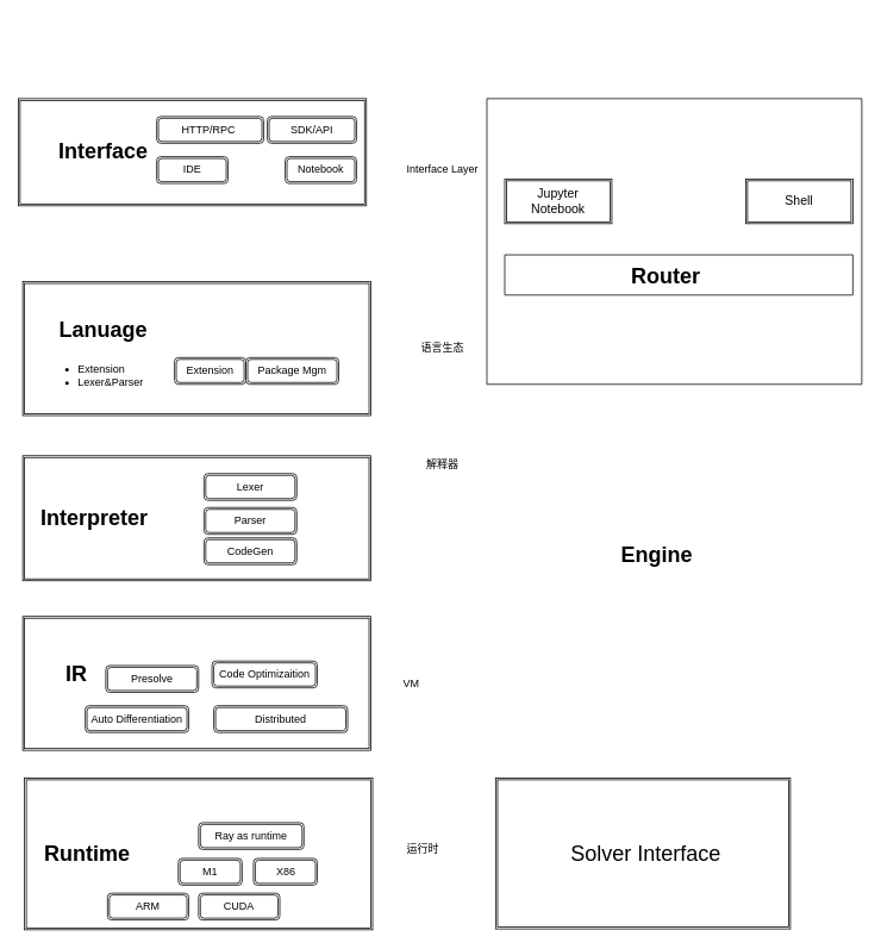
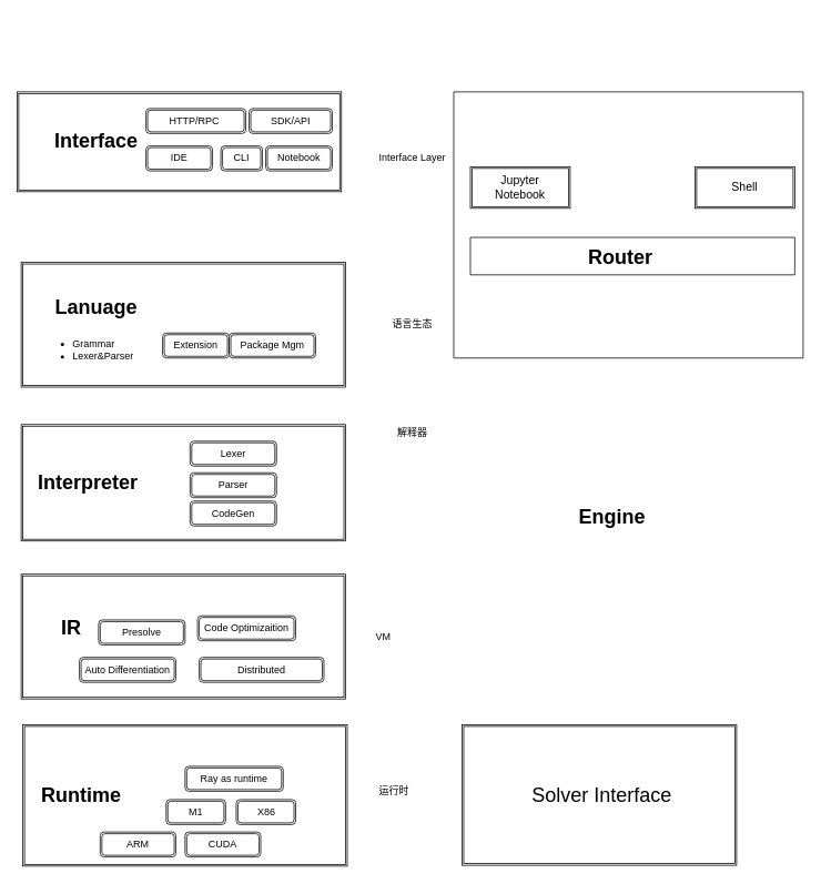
  <mxCell id="0" />
  <mxCell id="1" parent="0" />
  <mxCell id="2" value="" style="shape=ext;double=1;rounded=0;whiteSpace=wrap;html=1;" parent="1" vertex="1"><mxGeometry x="20" y="110" width="390" height="120" as="geometry" /></mxCell>
  <mxCell id="3" value="Interface Layer" style="text;html=1;align=center;verticalAlign=middle;resizable=0;points=[];autosize=1;strokeColor=none;fillColor=none;" parent="1" vertex="1"><mxGeometry x="445" y="180" width="100" height="20" as="geometry" /></mxCell>
  <mxCell id="4" value="" style="shape=ext;double=1;rounded=0;whiteSpace=wrap;html=1;" parent="1" vertex="1"><mxGeometry x="25" y="315" width="390" height="150" as="geometry" /></mxCell>
  <mxCell id="5" value="" style="shape=ext;double=1;rounded=0;whiteSpace=wrap;html=1;" parent="1" vertex="1"><mxGeometry x="25" y="510" width="390" height="140" as="geometry" /></mxCell>
  <mxCell id="6" value="" style="shape=ext;double=1;rounded=0;whiteSpace=wrap;html=1;" parent="1" vertex="1"><mxGeometry x="25" y="690" width="390" height="150" as="geometry" /></mxCell>
  <mxCell id="7" value="Lanuage" style="text;strokeColor=none;fillColor=none;html=1;fontSize=24;fontStyle=1;verticalAlign=middle;align=center;" parent="1" vertex="1"><mxGeometry x="65" y="350" width="100" height="40" as="geometry" /></mxCell>
- <mxCell id="8" value="&lt;ul&gt;&lt;li&gt;Extension&amp;nbsp;&lt;/li&gt;&lt;li&gt;Lexer&amp;amp;Parser&lt;/li&gt;&lt;/ul&gt;" style="text;strokeColor=none;fillColor=none;html=1;whiteSpace=wrap;verticalAlign=middle;overflow=hidden;" parent="1" vertex="1"><mxGeometry x="45" y="380" width="140" height="80" as="geometry" /></mxCell>
+ <mxCell id="8" value="&lt;ul&gt;&lt;li&gt;Grammar&amp;nbsp;&lt;/li&gt;&lt;li&gt;Lexer&amp;amp;Parser&lt;/li&gt;&lt;/ul&gt;" style="text;strokeColor=none;fillColor=none;html=1;whiteSpace=wrap;verticalAlign=middle;overflow=hidden;" parent="1" vertex="1"><mxGeometry x="45" y="380" width="140" height="80" as="geometry" /></mxCell>
  <mxCell id="9" value="Interface" style="text;strokeColor=none;fillColor=none;html=1;fontSize=24;fontStyle=1;verticalAlign=middle;align=center;" parent="1" vertex="1"><mxGeometry x="65" y="150" width="100" height="40" as="geometry" /></mxCell>
  <mxCell id="10" value="Interpreter" style="text;strokeColor=none;fillColor=none;html=1;fontSize=24;fontStyle=1;verticalAlign=middle;align=center;" parent="1" vertex="1"><mxGeometry x="55" y="560" width="100" height="40" as="geometry" /></mxCell>
  <mxCell id="11" value="IR" style="text;strokeColor=none;fillColor=none;html=1;fontSize=24;fontStyle=1;verticalAlign=middle;align=center;" parent="1" vertex="1"><mxGeometry x="35" y="735" width="100" height="40" as="geometry" /></mxCell>
  <mxCell id="12" value="HTTP/RPC&amp;nbsp;" style="shape=ext;double=1;rounded=1;whiteSpace=wrap;html=1;" parent="1" vertex="1"><mxGeometry x="175" y="130" width="120" height="30" as="geometry" /></mxCell>
  <mxCell id="13" value="Notebook" style="shape=ext;double=1;rounded=1;whiteSpace=wrap;html=1;" parent="1" vertex="1"><mxGeometry x="319" y="175" width="80" height="30" as="geometry" /></mxCell>
  <mxCell id="14" value="&lt;font color=&quot;rgba(0, 0, 0, 0)&quot; face=&quot;monospace&quot;&gt;&lt;span style=&quot;font-size: 0px ; font-weight: 400&quot;&gt;https://www.byzer.org/home&lt;/span&gt;&lt;/font&gt;" style="text;strokeColor=none;fillColor=none;html=1;fontSize=24;fontStyle=1;verticalAlign=middle;align=center;" parent="1" vertex="1"><mxGeometry x="475" y="20" width="100" height="40" as="geometry" /></mxCell>
  <mxCell id="15" value="IDE" style="shape=ext;double=1;rounded=1;whiteSpace=wrap;html=1;" parent="1" vertex="1"><mxGeometry x="175" y="175" width="80" height="30" as="geometry" /></mxCell>
+ <mxCell id="16" value="CLI" style="shape=ext;double=1;rounded=1;whiteSpace=wrap;html=1;" parent="1" vertex="1"><mxGeometry x="265" y="175" width="50" height="30" as="geometry" /></mxCell>
  <mxCell id="17" value="SDK/API" style="shape=ext;double=1;rounded=1;whiteSpace=wrap;html=1;" parent="1" vertex="1"><mxGeometry x="299" y="130" width="100" height="30" as="geometry" /></mxCell>
  <mxCell id="18" value="语言生态" style="text;html=1;align=center;verticalAlign=middle;resizable=0;points=[];autosize=1;strokeColor=none;fillColor=none;" parent="1" vertex="1"><mxGeometry x="465" y="380" width="60" height="20" as="geometry" /></mxCell>
  <mxCell id="19" value="Extension" style="shape=ext;double=1;rounded=1;whiteSpace=wrap;html=1;" parent="1" vertex="1"><mxGeometry x="195" y="400" width="80" height="30" as="geometry" /></mxCell>
  <mxCell id="20" value="Package Mgm" style="shape=ext;double=1;rounded=1;whiteSpace=wrap;html=1;" parent="1" vertex="1"><mxGeometry x="275" y="400" width="104" height="30" as="geometry" /></mxCell>
  <mxCell id="21" value="Lexer" style="shape=ext;double=1;rounded=1;whiteSpace=wrap;html=1;" parent="1" vertex="1"><mxGeometry x="228" y="530" width="104" height="30" as="geometry" /></mxCell>
  <mxCell id="22" value="Parser" style="shape=ext;double=1;rounded=1;whiteSpace=wrap;html=1;" parent="1" vertex="1"><mxGeometry x="228" y="568" width="104" height="30" as="geometry" /></mxCell>
  <mxCell id="23" value="CodeGen" style="shape=ext;double=1;rounded=1;whiteSpace=wrap;html=1;" parent="1" vertex="1"><mxGeometry x="228" y="602" width="104" height="30" as="geometry" /></mxCell>
  <mxCell id="24" value="Code Optimizaition" style="shape=ext;double=1;rounded=1;whiteSpace=wrap;html=1;" parent="1" vertex="1"><mxGeometry x="237" y="740" width="118" height="30" as="geometry" /></mxCell>
  <mxCell id="25" value="Presolve" style="shape=ext;double=1;rounded=1;whiteSpace=wrap;html=1;" parent="1" vertex="1"><mxGeometry x="118" y="745" width="104" height="30" as="geometry" /></mxCell>
  <mxCell id="26" value="Auto Differentiation" style="shape=ext;double=1;rounded=1;whiteSpace=wrap;html=1;" parent="1" vertex="1"><mxGeometry x="95" y="790" width="116" height="30" as="geometry" /></mxCell>
  <mxCell id="27" style="edgeStyle=orthogonalEdgeStyle;rounded=0;orthogonalLoop=1;jettySize=auto;html=1;exitX=0.5;exitY=1;exitDx=0;exitDy=0;" parent="1" source="6" target="6" edge="1"><mxGeometry relative="1" as="geometry" /></mxCell>
  <mxCell id="28" value="" style="shape=ext;double=1;rounded=0;whiteSpace=wrap;html=1;" parent="1" vertex="1"><mxGeometry x="27" y="871" width="390" height="170" as="geometry" /></mxCell>
  <mxCell id="29" value="Runtime" style="text;strokeColor=none;fillColor=none;html=1;fontSize=24;fontStyle=1;verticalAlign=middle;align=center;" parent="1" vertex="1"><mxGeometry x="47" y="936" width="100" height="40" as="geometry" /></mxCell>
  <mxCell id="30" value="Ray as runtime" style="shape=ext;double=1;rounded=1;whiteSpace=wrap;html=1;" parent="1" vertex="1"><mxGeometry x="222" y="921" width="118" height="30" as="geometry" /></mxCell>
  <mxCell id="31" value="ARM" style="shape=ext;double=1;rounded=1;whiteSpace=wrap;html=1;" parent="1" vertex="1"><mxGeometry x="120" y="1000" width="91" height="30" as="geometry" /></mxCell>
  <mxCell id="32" value="解释器" style="text;html=1;align=center;verticalAlign=middle;resizable=0;points=[];autosize=1;strokeColor=none;fillColor=none;" parent="1" vertex="1"><mxGeometry x="470" y="510" width="50" height="20" as="geometry" /></mxCell>
  <mxCell id="33" value="VM" style="text;html=1;align=center;verticalAlign=middle;resizable=0;points=[];autosize=1;strokeColor=none;fillColor=none;" parent="1" vertex="1"><mxGeometry x="445" y="755" width="30" height="20" as="geometry" /></mxCell>
  <mxCell id="34" value="M1" style="shape=ext;double=1;rounded=1;whiteSpace=wrap;html=1;" parent="1" vertex="1"><mxGeometry x="199.25" y="961" width="71.5" height="30" as="geometry" /></mxCell>
  <mxCell id="35" value="运行时" style="text;html=1;align=center;verticalAlign=middle;resizable=0;points=[];autosize=1;strokeColor=none;fillColor=none;" parent="1" vertex="1"><mxGeometry x="448" y="941" width="50" height="20" as="geometry" /></mxCell>
  <mxCell id="36" value="Jupyter&lt;br&gt;Notebook" style="shape=ext;double=1;rounded=0;whiteSpace=wrap;html=1;fontSize=14;" parent="1" vertex="1"><mxGeometry x="565" y="200" width="120" height="50" as="geometry" /></mxCell>
  <mxCell id="37" value="Shell" style="shape=ext;double=1;rounded=0;whiteSpace=wrap;html=1;fontSize=14;" parent="1" vertex="1"><mxGeometry x="835" y="200" width="120" height="50" as="geometry" /></mxCell>
  <mxCell id="38" value="" style="verticalLabelPosition=bottom;verticalAlign=top;html=1;shape=mxgraph.basic.rect;fillColor2=none;strokeWidth=1;size=20;indent=5;fontSize=14;" parent="1" vertex="1"><mxGeometry x="565" y="285" width="390" height="45" as="geometry" /></mxCell>
  <mxCell id="39" value="Router" style="text;strokeColor=none;fillColor=none;html=1;fontSize=24;fontStyle=1;verticalAlign=middle;align=center;" parent="1" vertex="1"><mxGeometry x="695" y="290" width="100" height="40" as="geometry" /></mxCell>
  <mxCell id="40" value="Engine" style="text;strokeColor=none;fillColor=none;html=1;fontSize=24;fontStyle=1;verticalAlign=middle;align=center;" parent="1" vertex="1"><mxGeometry x="685" y="602" width="100" height="40" as="geometry" /></mxCell>
  <mxCell id="41" value="" style="verticalLabelPosition=bottom;verticalAlign=top;html=1;shape=mxgraph.basic.rect;fillColor2=none;strokeWidth=1;size=20;indent=5;fontSize=14;fillColor=none;" parent="1" vertex="1"><mxGeometry x="545" y="110" width="420" height="320" as="geometry" /></mxCell>
  <mxCell id="42" value="Distributed" style="shape=ext;double=1;rounded=1;whiteSpace=wrap;html=1;" vertex="1" parent="1"><mxGeometry x="239" y="790" width="150" height="30" as="geometry" /></mxCell>
  <mxCell id="43" value="CUDA" style="shape=ext;double=1;rounded=1;whiteSpace=wrap;html=1;" vertex="1" parent="1"><mxGeometry x="222" y="1000" width="91" height="30" as="geometry" /></mxCell>
  <mxCell id="44" value="X86" style="shape=ext;double=1;rounded=1;whiteSpace=wrap;html=1;" vertex="1" parent="1"><mxGeometry x="283.5" y="961" width="71.5" height="30" as="geometry" /></mxCell>
  <mxCell id="45" value="&lt;font style=&quot;font-size: 24px;&quot;&gt;&amp;nbsp;Solver Interface&lt;/font&gt;" style="shape=ext;double=1;rounded=0;whiteSpace=wrap;html=1;" vertex="1" parent="1"><mxGeometry x="555" y="871" width="330" height="169" as="geometry" /></mxCell>
